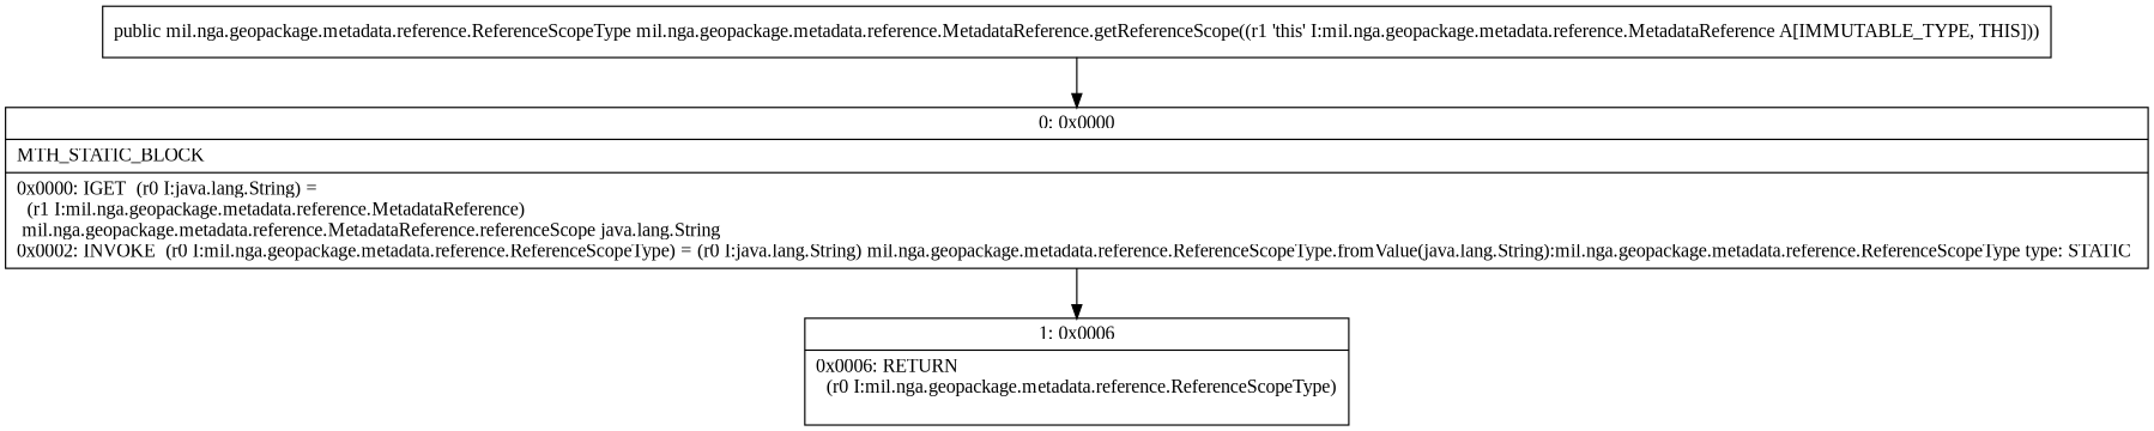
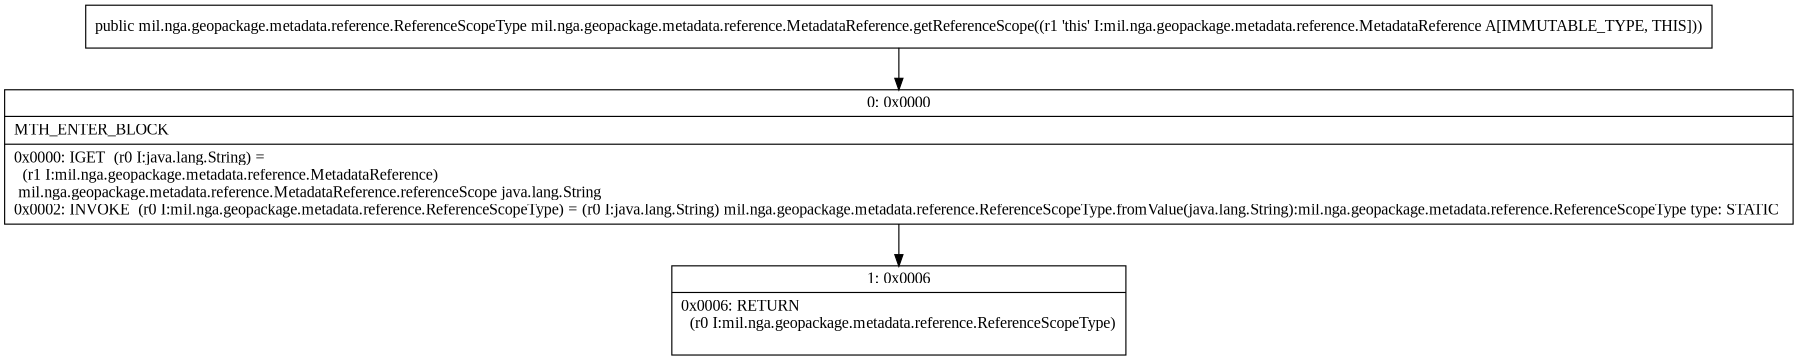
  digraph {
    fontname="Liberation Serif"
    node [shape=record fontname="Liberation Serif"]
    edge [fontname="Liberation Serif"]
-   n1 [label="{0\:\ 0x0000|MTH_STATIC_BLOCK\l|0x0000: IGET  (r0 I:java.lang.String) = \l  (r1 I:mil.nga.geopackage.metadata.reference.MetadataReference)\l mil.nga.geopackage.metadata.reference.MetadataReference.referenceScope java.lang.String \l0x0002: INVOKE  (r0 I:mil.nga.geopackage.metadata.reference.ReferenceScopeType) = (r0 I:java.lang.String) mil.nga.geopackage.metadata.reference.ReferenceScopeType.fromValue(java.lang.String):mil.nga.geopackage.metadata.reference.ReferenceScopeType type: STATIC \l}"]
+   n1 [label="{0\:\ 0x0000|MTH_ENTER_BLOCK\l|0x0000: IGET  (r0 I:java.lang.String) = \l  (r1 I:mil.nga.geopackage.metadata.reference.MetadataReference)\l mil.nga.geopackage.metadata.reference.MetadataReference.referenceScope java.lang.String \l0x0002: INVOKE  (r0 I:mil.nga.geopackage.metadata.reference.ReferenceScopeType) = (r0 I:java.lang.String) mil.nga.geopackage.metadata.reference.ReferenceScopeType.fromValue(java.lang.String):mil.nga.geopackage.metadata.reference.ReferenceScopeType type: STATIC \l}"]
    n2 [label="{1\:\ 0x0006|0x0006: RETURN  \l  (r0 I:mil.nga.geopackage.metadata.reference.ReferenceScopeType)\l \l}"]
    n3 [label="{public mil.nga.geopackage.metadata.reference.ReferenceScopeType mil.nga.geopackage.metadata.reference.MetadataReference.getReferenceScope((r1 'this' I:mil.nga.geopackage.metadata.reference.MetadataReference A[IMMUTABLE_TYPE, THIS])) }"]
    n1 -> n2
    n3 -> n1
  }
